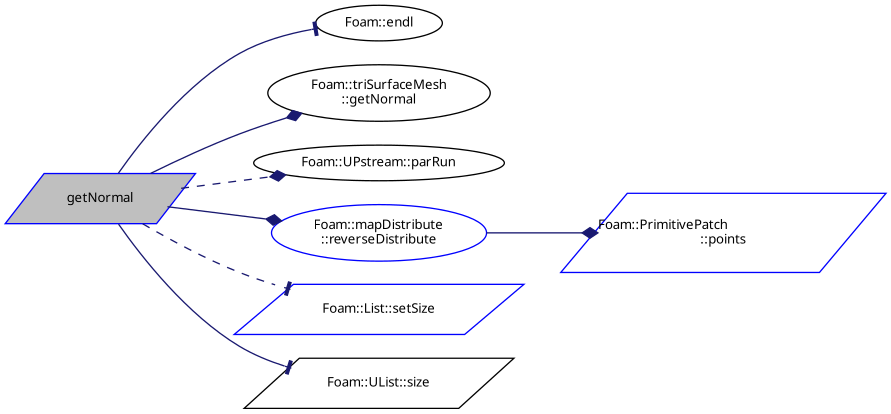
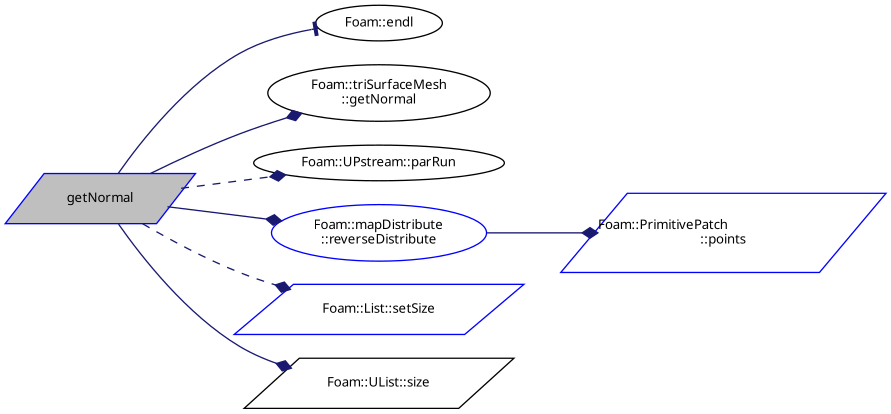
  digraph {
    fontname="Noto Sans"
    rankdir=LR
    node [color=blue fontname="Noto Sans" fontsize=10 shape=parallelogram]
    edge [arrowhead=diamond color=midnightblue fontname="Noto Sans" fontsize=10 labelfontname=Helvetica labelfontsize=10 style=solid]
    n1 [fillcolor=grey75 fontcolor=black height=0.2 label=getNormal style=filled width=0.4]
    n2 [color=black height=0.2 label="Foam::endl" shape=ellipse width=0.4]
    n3 [color=black height=0.2 label="Foam::triSurfaceMesh\l::getNormal" shape=ellipse width=0.4]
    n4 [color=black height=0.2 label="Foam::UPstream::parRun" shape=ellipse width=0.4]
    n5 [height=0.2 label="Foam::mapDistribute\l::reverseDistribute" shape=ellipse width=0.4]
    n6 [height=0.2 label="Foam::List::setSize" width=0.4]
    n7 [color=black height=0.2 label="Foam::UList::size" width=0.4]
    n8 [height=0.2 label="Foam::PrimitivePatch\l::points" width=0.4]
    n1 -> n2 [arrowhead=tee]
    n1 -> n3
    n1 -> n4 [style=dashed]
    n1 -> n5
-   n1 -> n6 [arrowhead=tee style=dashed]
-   n1 -> n7 [arrowhead=tee]
+   n1 -> n6 [style=dashed]
+   n1 -> n7
    n5 -> n8
  }
